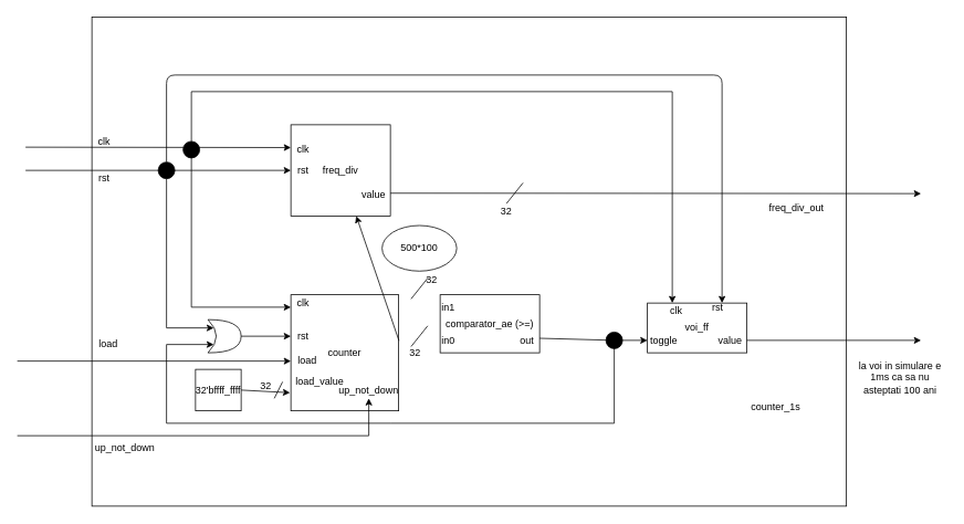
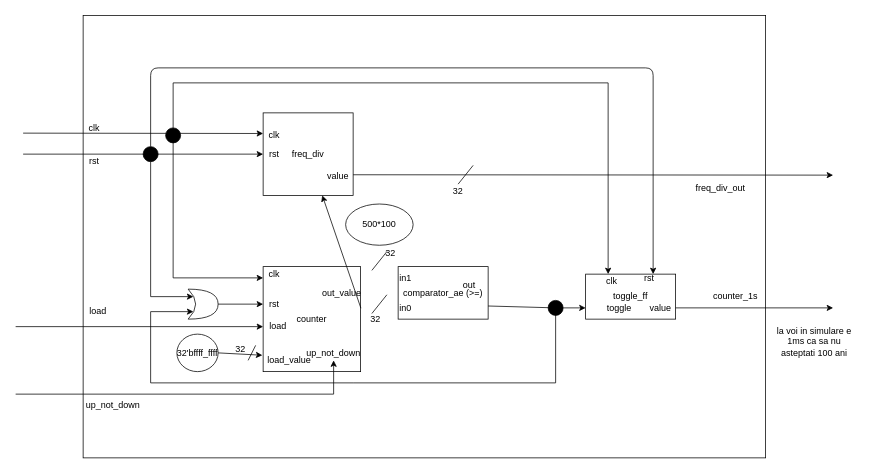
  <mxCell id="0" />
  <mxCell id="1" parent="0" />
  <mxCell id="2" value="" style="rounded=0;whiteSpace=wrap;html=1;" vertex="1" parent="1"><mxGeometry x="110" y="20" width="910" height="590" as="geometry" /></mxCell>
  <mxCell id="3" value="freq_div" style="rounded=0;whiteSpace=wrap;html=1;" vertex="1" parent="1"><mxGeometry x="350" y="150" width="120" height="110" as="geometry" /></mxCell>
  <mxCell id="4" value="counter" style="rounded=0;whiteSpace=wrap;html=1;" vertex="1" parent="1"><mxGeometry x="350" y="355" width="130" height="140" as="geometry" /></mxCell>
  <mxCell id="5" value="comparator_ae (&amp;gt;=)" style="rounded=0;whiteSpace=wrap;html=1;" vertex="1" parent="1"><mxGeometry x="530" y="355" width="120" height="70" as="geometry" /></mxCell>
- <mxCell id="6" value="voi_ff" style="rounded=0;whiteSpace=wrap;html=1;" vertex="1" parent="1"><mxGeometry x="780" y="365" width="120" height="60" as="geometry" /></mxCell>
+ <mxCell id="6" value="toggle_ff" style="rounded=0;whiteSpace=wrap;html=1;" vertex="1" parent="1"><mxGeometry x="780" y="365" width="120" height="60" as="geometry" /></mxCell>
  <mxCell id="7" value="" style="shape=xor;whiteSpace=wrap;html=1;rotation=0;" vertex="1" parent="1"><mxGeometry x="250" y="385" width="40" height="40" as="geometry" /></mxCell>
  <mxCell id="8" value="" style="endArrow=classic;html=1;entryX=0;entryY=0.25;entryDx=0;entryDy=0;" edge="1" parent="1" target="3"><mxGeometry width="50" height="50" relative="1" as="geometry"><mxPoint x="30" y="177" as="sourcePoint" /><mxPoint x="210" y="230" as="targetPoint" /></mxGeometry></mxCell>
  <mxCell id="9" value="" style="endArrow=classic;html=1;entryX=0;entryY=0.75;entryDx=0;entryDy=0;rounded=0;" edge="1" parent="1" target="19"><mxGeometry width="50" height="50" relative="1" as="geometry"><mxPoint x="230" y="180" as="sourcePoint" /><mxPoint x="200" y="260" as="targetPoint" /><Array as="points"><mxPoint x="230" y="370" /></Array></mxGeometry></mxCell>
  <mxCell id="10" value="" style="endArrow=classic;html=1;entryX=0;entryY=0.5;entryDx=0;entryDy=0;" edge="1" parent="1" target="3"><mxGeometry width="50" height="50" relative="1" as="geometry"><mxPoint x="30" y="205" as="sourcePoint" /><mxPoint x="160" y="250" as="targetPoint" /></mxGeometry></mxCell>
  <mxCell id="11" value="" style="endArrow=classic;html=1;entryX=0.175;entryY=0.25;entryDx=0;entryDy=0;rounded=0;entryPerimeter=0;" edge="1" parent="1" source="12" target="7"><mxGeometry width="50" height="50" relative="1" as="geometry"><mxPoint x="200" y="200" as="sourcePoint" /><mxPoint x="200" y="350" as="targetPoint" /><Array as="points"><mxPoint x="200" y="395" /></Array></mxGeometry></mxCell>
  <mxCell id="12" value="" style="ellipse;whiteSpace=wrap;html=1;fillColor=#000000;" vertex="1" parent="1"><mxGeometry x="190" y="195" width="20" height="20" as="geometry" /></mxCell>
  <mxCell id="13" value="" style="ellipse;whiteSpace=wrap;html=1;fillColor=#000000;" vertex="1" parent="1"><mxGeometry x="220" y="170" width="20" height="20" as="geometry" /></mxCell>
  <mxCell id="14" value="" style="endArrow=classic;html=1;entryX=0.175;entryY=0.75;entryDx=0;entryDy=0;entryPerimeter=0;exitX=1;exitY=0.75;exitDx=0;exitDy=0;rounded=0;" edge="1" parent="1" source="5" target="7"><mxGeometry width="50" height="50" relative="1" as="geometry"><mxPoint x="260" y="510" as="sourcePoint" /><mxPoint x="310" y="460" as="targetPoint" /><Array as="points"><mxPoint x="740" y="410" /><mxPoint x="740" y="510" /><mxPoint x="470" y="510" /><mxPoint x="200" y="510" /><mxPoint x="200" y="415" /></Array></mxGeometry></mxCell>
  <mxCell id="15" value="" style="endArrow=classic;html=1;exitX=1;exitY=0.5;exitDx=0;exitDy=0;exitPerimeter=0;entryX=0;entryY=0.5;entryDx=0;entryDy=0;" edge="1" parent="1" source="7" target="16"><mxGeometry width="50" height="50" relative="1" as="geometry"><mxPoint x="280" y="490" as="sourcePoint" /><mxPoint x="330" y="440" as="targetPoint" /></mxGeometry></mxCell>
  <mxCell id="16" value="rst" style="text;html=1;strokeColor=none;fillColor=none;align=center;verticalAlign=middle;whiteSpace=wrap;rounded=0;" vertex="1" parent="1"><mxGeometry x="350" y="395" width="30" height="20" as="geometry" /></mxCell>
  <mxCell id="17" value="rst" style="text;html=1;strokeColor=none;fillColor=none;align=center;verticalAlign=middle;whiteSpace=wrap;rounded=0;" vertex="1" parent="1"><mxGeometry x="350" y="195" width="30" height="20" as="geometry" /></mxCell>
  <mxCell id="18" value="clk" style="text;html=1;strokeColor=none;fillColor=none;align=center;verticalAlign=middle;whiteSpace=wrap;rounded=0;" vertex="1" parent="1"><mxGeometry x="350" y="170" width="30" height="20" as="geometry" /></mxCell>
  <mxCell id="19" value="clk" style="text;html=1;strokeColor=none;fillColor=none;align=center;verticalAlign=middle;whiteSpace=wrap;rounded=0;" vertex="1" parent="1"><mxGeometry x="350" y="355" width="30" height="20" as="geometry" /></mxCell>
  <mxCell id="20" value="clk" style="text;html=1;strokeColor=none;fillColor=none;align=center;verticalAlign=middle;whiteSpace=wrap;rounded=0;" vertex="1" parent="1"><mxGeometry x="110" y="160" width="30" height="20" as="geometry" /></mxCell>
  <mxCell id="21" value="rst" style="text;html=1;strokeColor=none;fillColor=none;align=center;verticalAlign=middle;whiteSpace=wrap;rounded=0;" vertex="1" parent="1"><mxGeometry x="110" y="205" width="30" height="20" as="geometry" /></mxCell>
  <mxCell id="22" value="" style="endArrow=classic;html=1;entryX=0;entryY=0.75;entryDx=0;entryDy=0;" edge="1" parent="1" source="23" target="6"><mxGeometry width="50" height="50" relative="1" as="geometry"><mxPoint x="740" y="410" as="sourcePoint" /><mxPoint x="850" y="480" as="targetPoint" /></mxGeometry></mxCell>
  <mxCell id="23" value="" style="ellipse;whiteSpace=wrap;html=1;fillColor=#000000;" vertex="1" parent="1"><mxGeometry x="730" y="400" width="20" height="20" as="geometry" /></mxCell>
  <mxCell id="24" value="" style="endArrow=classic;html=1;entryX=0;entryY=0.75;entryDx=0;entryDy=0;" edge="1" parent="1" target="23"><mxGeometry width="50" height="50" relative="1" as="geometry"><mxPoint x="740" y="410" as="sourcePoint" /><mxPoint x="780" y="410" as="targetPoint" /></mxGeometry></mxCell>
  <mxCell id="25" value="" style="endArrow=classic;html=1;exitX=1.003;exitY=0.396;exitDx=0;exitDy=0;exitPerimeter=0;" edge="1" parent="1" source="4" target="3"><mxGeometry width="50" height="50" relative="1" as="geometry"><mxPoint x="490" y="500" as="sourcePoint" /><mxPoint x="540" y="450" as="targetPoint" /></mxGeometry></mxCell>
+ <mxCell id="26" value="out_value" style="text;html=1;strokeColor=none;fillColor=none;align=center;verticalAlign=middle;whiteSpace=wrap;rounded=0;" vertex="1" parent="1"><mxGeometry x="440" y="380" width="30" height="20" as="geometry" /></mxCell>
  <mxCell id="27" value="in0" style="text;html=1;strokeColor=none;fillColor=none;align=center;verticalAlign=middle;whiteSpace=wrap;rounded=0;" vertex="1" parent="1"><mxGeometry x="520" y="400" width="40" height="20" as="geometry" /></mxCell>
  <mxCell id="28" value="in1" style="text;html=1;strokeColor=none;fillColor=none;align=center;verticalAlign=middle;whiteSpace=wrap;rounded=0;" vertex="1" parent="1"><mxGeometry x="520" y="360" width="40" height="20" as="geometry" /></mxCell>
- <mxCell id="29" value="out" style="text;html=1;strokeColor=none;fillColor=none;align=center;verticalAlign=middle;whiteSpace=wrap;rounded=0;" vertex="1" parent="1"><mxGeometry x="620" y="400" width="30" height="20" as="geometry" /></mxCell>
+ <mxCell id="29" value="out" style="text;html=1;strokeColor=none;fillColor=none;align=center;verticalAlign=middle;whiteSpace=wrap;rounded=0;" vertex="1" parent="1"><mxGeometry x="610" y="370" width="30" height="20" as="geometry" /></mxCell>
  <mxCell id="30" value="&lt;span style=&quot;white-space: normal&quot;&gt;500*100&lt;/span&gt;" style="ellipse;whiteSpace=wrap;html=1;fillColor=none;" vertex="1" parent="1"><mxGeometry x="460" y="271.5" width="90" height="55" as="geometry" /></mxCell>
  <mxCell id="31" value="" style="endArrow=classic;html=1;exitX=1;exitY=0.75;exitDx=0;exitDy=0;" edge="1" parent="1" source="6"><mxGeometry width="50" height="50" relative="1" as="geometry"><mxPoint x="1100" y="410" as="sourcePoint" /><mxPoint x="1110" y="410" as="targetPoint" /></mxGeometry></mxCell>
- <mxCell id="32" value="toggle" style="text;html=1;strokeColor=none;fillColor=none;align=center;verticalAlign=middle;whiteSpace=wrap;rounded=0;" vertex="1" parent="1"><mxGeometry x="780" y="400" width="40" height="20" as="geometry" /></mxCell>
+ <mxCell id="32" value="toggle" style="text;html=1;strokeColor=none;fillColor=none;align=center;verticalAlign=middle;whiteSpace=wrap;rounded=0;" vertex="1" parent="1"><mxGeometry x="805" y="400" width="40" height="20" as="geometry" /></mxCell>
  <mxCell id="33" value="value" style="text;html=1;strokeColor=none;fillColor=none;align=center;verticalAlign=middle;whiteSpace=wrap;rounded=0;" vertex="1" parent="1"><mxGeometry x="860" y="400" width="40" height="20" as="geometry" /></mxCell>
  <mxCell id="34" value="" style="endArrow=classic;html=1;exitX=0.5;exitY=0;exitDx=0;exitDy=0;entryX=0.25;entryY=0;entryDx=0;entryDy=0;strokeColor=#000000;rounded=0;" edge="1" parent="1" source="13" target="6"><mxGeometry width="50" height="50" relative="1" as="geometry"><mxPoint x="240" y="130" as="sourcePoint" /><mxPoint x="290" y="80" as="targetPoint" /><Array as="points"><mxPoint x="230" y="110" /><mxPoint x="810" y="110" /></Array></mxGeometry></mxCell>
  <mxCell id="35" value="clk" style="text;html=1;strokeColor=none;fillColor=none;align=center;verticalAlign=middle;whiteSpace=wrap;rounded=0;" vertex="1" parent="1"><mxGeometry x="800" y="365" width="30" height="20" as="geometry" /></mxCell>
  <mxCell id="36" value="" style="endArrow=classic;html=1;strokeColor=#000000;exitX=0.5;exitY=0;exitDx=0;exitDy=0;entryX=0.75;entryY=0;entryDx=0;entryDy=0;" edge="1" parent="1" source="12" target="6"><mxGeometry width="50" height="50" relative="1" as="geometry"><mxPoint x="580" y="230" as="sourcePoint" /><mxPoint x="630" y="180" as="targetPoint" /><Array as="points"><mxPoint x="200" y="90" /><mxPoint x="870" y="90" /></Array></mxGeometry></mxCell>
  <mxCell id="37" value="rst" style="text;html=1;strokeColor=none;fillColor=none;align=center;verticalAlign=middle;whiteSpace=wrap;rounded=0;" vertex="1" parent="1"><mxGeometry x="850" y="360" width="30" height="20" as="geometry" /></mxCell>
  <mxCell id="38" value="up_not_down" style="text;html=1;strokeColor=none;fillColor=none;align=center;verticalAlign=middle;whiteSpace=wrap;rounded=0;" vertex="1" parent="1"><mxGeometry x="424" y="460" width="40" height="20" as="geometry" /></mxCell>
  <mxCell id="39" value="load" style="text;html=1;strokeColor=none;fillColor=none;align=center;verticalAlign=middle;whiteSpace=wrap;rounded=0;" vertex="1" parent="1"><mxGeometry x="350" y="425" width="40" height="20" as="geometry" /></mxCell>
- <mxCell id="40" value="load_value" style="text;html=1;strokeColor=none;fillColor=none;align=center;verticalAlign=middle;whiteSpace=wrap;rounded=0;" vertex="1" parent="1"><mxGeometry x="360" y="450" width="50" height="20" as="geometry" /></mxCell>
+ <mxCell id="40" value="load_value" style="text;html=1;strokeColor=none;fillColor=none;align=center;verticalAlign=middle;whiteSpace=wrap;rounded=0;" vertex="1" parent="1"><mxGeometry x="360" y="470" width="50" height="20" as="geometry" /></mxCell>
  <mxCell id="41" value="" style="endArrow=classic;html=1;strokeColor=#000000;entryX=0;entryY=0.5;entryDx=0;entryDy=0;" edge="1" parent="1" target="39"><mxGeometry width="50" height="50" relative="1" as="geometry"><mxPoint x="20" y="435" as="sourcePoint" /><mxPoint x="280" y="520" as="targetPoint" /></mxGeometry></mxCell>
  <mxCell id="42" value="" style="endArrow=classic;html=1;strokeColor=#000000;entryX=-0.008;entryY=0.844;entryDx=0;entryDy=0;entryPerimeter=0;exitX=1;exitY=0.5;exitDx=0;exitDy=0;" edge="1" parent="1" source="44" target="4"><mxGeometry width="50" height="50" relative="1" as="geometry"><mxPoint x="160" y="458" as="sourcePoint" /><mxPoint x="320" y="460" as="targetPoint" /></mxGeometry></mxCell>
  <mxCell id="43" value="" style="endArrow=classic;html=1;strokeColor=#000000;entryX=0.5;entryY=1;entryDx=0;entryDy=0;rounded=0;" edge="1" parent="1" target="38"><mxGeometry width="50" height="50" relative="1" as="geometry"><mxPoint x="20" y="525" as="sourcePoint" /><mxPoint x="170" y="500" as="targetPoint" /><Array as="points"><mxPoint x="444" y="525" /></Array></mxGeometry></mxCell>
- <mxCell id="44" value="32'bffff_ffff" style="whiteSpace=wrap;html=1;fillColor=none;rounded=0;" vertex="1" parent="1"><mxGeometry x="235" y="445" width="55" height="50" as="geometry" /></mxCell>
+ <mxCell id="44" value="32'bffff_ffff" style="ellipse;whiteSpace=wrap;html=1;fillColor=none;" vertex="1" parent="1"><mxGeometry x="235" y="445" width="55" height="50" as="geometry" /></mxCell>
  <mxCell id="45" value="" style="endArrow=classic;html=1;strokeColor=#000000;exitX=1;exitY=0.75;exitDx=0;exitDy=0;" edge="1" parent="1" source="3"><mxGeometry width="50" height="50" relative="1" as="geometry"><mxPoint x="730" y="240" as="sourcePoint" /><mxPoint x="1110" y="233" as="targetPoint" /></mxGeometry></mxCell>
  <mxCell id="46" value="freq_div_out" style="text;html=1;strokeColor=none;fillColor=none;align=center;verticalAlign=middle;whiteSpace=wrap;rounded=0;" vertex="1" parent="1"><mxGeometry x="940" y="240" width="40" height="20" as="geometry" /></mxCell>
  <mxCell id="47" value="value" style="text;html=1;strokeColor=none;fillColor=none;align=center;verticalAlign=middle;whiteSpace=wrap;rounded=0;" vertex="1" parent="1"><mxGeometry x="430" y="225" width="40" height="20" as="geometry" /></mxCell>
- <mxCell id="48" value="counter_1s" style="text;html=1;strokeColor=none;fillColor=none;align=center;verticalAlign=middle;whiteSpace=wrap;rounded=0;" vertex="1" parent="1"><mxGeometry x="895" y="480" width="80" height="20" as="geometry" /></mxCell>
+ <mxCell id="48" value="counter_1s" style="text;html=1;strokeColor=none;fillColor=none;align=center;verticalAlign=middle;whiteSpace=wrap;rounded=0;" vertex="1" parent="1"><mxGeometry x="940" y="385" width="80" height="20" as="geometry" /></mxCell>
  <mxCell id="49" value="" style="endArrow=none;html=1;strokeColor=#000000;" edge="1" parent="1"><mxGeometry width="50" height="50" relative="1" as="geometry"><mxPoint x="610" y="245" as="sourcePoint" /><mxPoint x="630" y="220" as="targetPoint" /></mxGeometry></mxCell>
  <mxCell id="50" value="32" style="text;html=1;strokeColor=none;fillColor=none;align=center;verticalAlign=middle;whiteSpace=wrap;rounded=0;" vertex="1" parent="1"><mxGeometry x="590" y="245" width="40" height="20" as="geometry" /></mxCell>
  <mxCell id="51" value="" style="endArrow=none;html=1;strokeColor=#000000;" edge="1" parent="1"><mxGeometry width="50" height="50" relative="1" as="geometry"><mxPoint x="495" y="360" as="sourcePoint" /><mxPoint x="515" y="335" as="targetPoint" /></mxGeometry></mxCell>
  <mxCell id="52" value="" style="endArrow=none;html=1;strokeColor=#000000;" edge="1" parent="1"><mxGeometry width="50" height="50" relative="1" as="geometry"><mxPoint x="495" y="417.5" as="sourcePoint" /><mxPoint x="515" y="392.5" as="targetPoint" /></mxGeometry></mxCell>
  <mxCell id="53" value="32" style="text;html=1;strokeColor=none;fillColor=none;align=center;verticalAlign=middle;whiteSpace=wrap;rounded=0;" vertex="1" parent="1"><mxGeometry x="500" y="326.5" width="40" height="20" as="geometry" /></mxCell>
  <mxCell id="54" value="32" style="text;html=1;strokeColor=none;fillColor=none;align=center;verticalAlign=middle;whiteSpace=wrap;rounded=0;" vertex="1" parent="1"><mxGeometry x="480" y="415" width="40" height="20" as="geometry" /></mxCell>
  <mxCell id="55" value="32" style="text;html=1;strokeColor=none;fillColor=none;align=center;verticalAlign=middle;whiteSpace=wrap;rounded=0;" vertex="1" parent="1"><mxGeometry x="310" y="460" width="20" height="10" as="geometry" /></mxCell>
  <mxCell id="56" value="" style="endArrow=none;html=1;strokeColor=#000000;" edge="1" parent="1"><mxGeometry width="50" height="50" relative="1" as="geometry"><mxPoint x="330" y="480" as="sourcePoint" /><mxPoint x="340" y="460" as="targetPoint" /></mxGeometry></mxCell>
  <mxCell id="57" value="load" style="text;html=1;strokeColor=none;fillColor=none;align=center;verticalAlign=middle;whiteSpace=wrap;rounded=0;" vertex="1" parent="1"><mxGeometry x="110" y="405" width="40" height="20" as="geometry" /></mxCell>
  <mxCell id="58" value="up_not_down" style="text;html=1;strokeColor=none;fillColor=none;align=center;verticalAlign=middle;whiteSpace=wrap;rounded=0;" vertex="1" parent="1"><mxGeometry x="130" y="530" width="40" height="20" as="geometry" /></mxCell>
  <mxCell id="59" value="la voi in simulare e 1ms ca sa nu asteptati 100 ani" style="text;html=1;strokeColor=none;fillColor=none;align=center;verticalAlign=middle;whiteSpace=wrap;rounded=0;" vertex="1" parent="1"><mxGeometry x="1030" y="445" width="110" height="20" as="geometry" /></mxCell>
